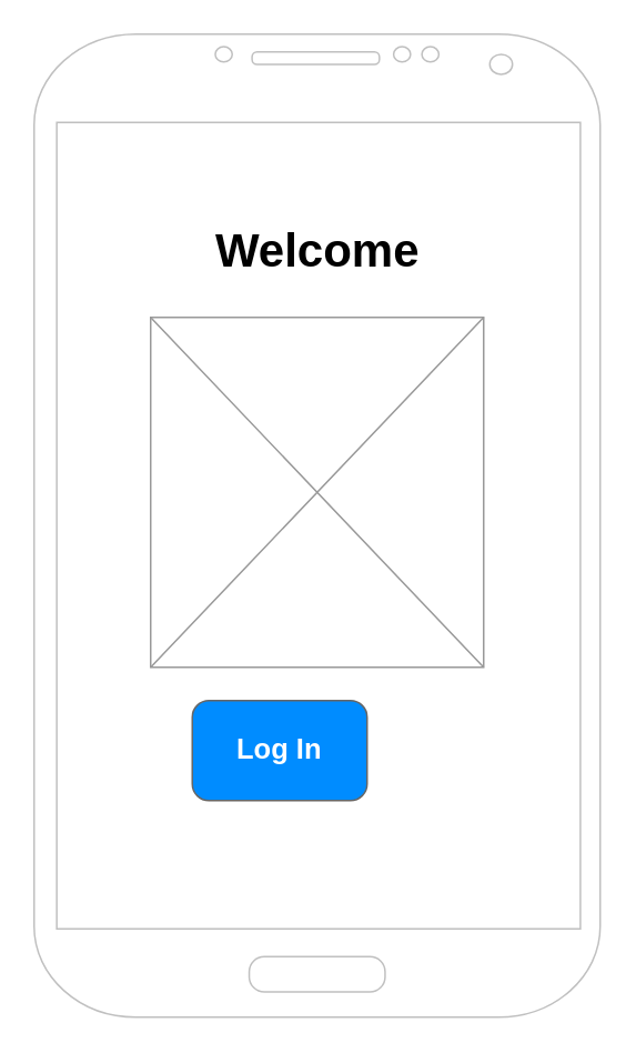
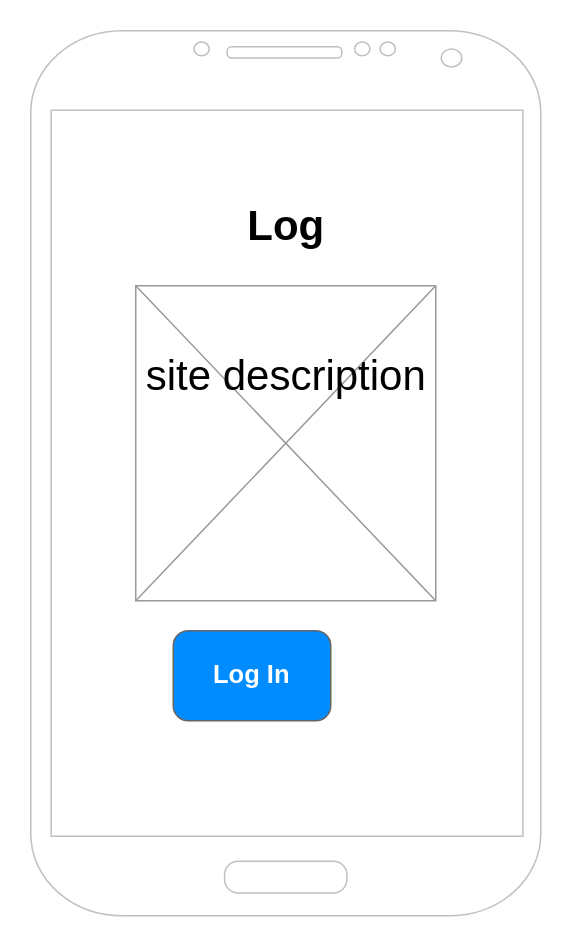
  <mxCell id="0" />
  <mxCell id="1" parent="0" />
  <mxCell id="2" value="" style="verticalLabelPosition=bottom;shadow=0;dashed=0;align=center;html=1;verticalAlign=top;strokeWidth=1;shape=mxgraph.mockup.graphics.simpleIcon;strokeColor=#999999;" parent="1" vertex="1"><mxGeometry x="90" y="190" width="200" height="210" as="geometry" /></mxCell>
  <mxCell id="3" value="" style="verticalLabelPosition=bottom;verticalAlign=top;html=1;shadow=0;dashed=0;strokeWidth=1;shape=mxgraph.android.phone2;strokeColor=#c0c0c0;" parent="1" vertex="1"><mxGeometry x="20" y="20" width="340" height="590" as="geometry" /></mxCell>
  <mxCell id="4" value="Log In" style="strokeWidth=1;shadow=0;dashed=0;align=center;html=1;shape=mxgraph.mockup.buttons.button;strokeColor=#666666;fontColor=#ffffff;mainText=;buttonStyle=round;fontSize=17;fontStyle=1;fillColor=#008cff;whiteSpace=wrap;" parent="1" vertex="1"><mxGeometry x="115" y="420" width="105" height="60" as="geometry" /></mxCell>
- <mxCell id="5" value="Welcome" style="text;html=1;align=center;verticalAlign=middle;resizable=0;points=[];autosize=1;strokeColor=none;fontSize=28;fontStyle=1" parent="1" vertex="1"><mxGeometry x="120" y="130" width="140" height="40" as="geometry" /></mxCell>
+ <mxCell id="5" value="Log" style="text;html=1;align=center;verticalAlign=middle;resizable=0;points=[];autosize=1;strokeColor=none;fontSize=28;fontStyle=1" parent="1" vertex="1"><mxGeometry x="120" y="130" width="140" height="40" as="geometry" /></mxCell>
+ <mxCell id="6" value="site description" style="text;html=1;align=center;verticalAlign=middle;resizable=0;points=[];autosize=1;strokeColor=none;fontSize=28;" parent="1" vertex="1"><mxGeometry x="90" y="230" width="200" height="40" as="geometry" /></mxCell>
